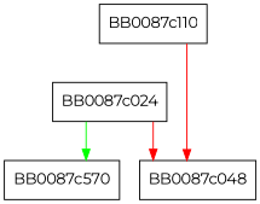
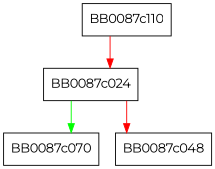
  digraph {
    fontname=Montserrat
    splines=ortho
    node [fontname=Montserrat shape=box]
    edge [color=red fontname=Montserrat]
    n1 [label=BB0087c110]
    BB0087c024
-   BB0087c070 [label=BB0087c570]
+   BB0087c070
    BB0087c048
-   n1 -> BB0087c048
+   n1 -> BB0087c024
    BB0087c024 -> BB0087c070 [color=green]
    BB0087c024 -> BB0087c048
  }
